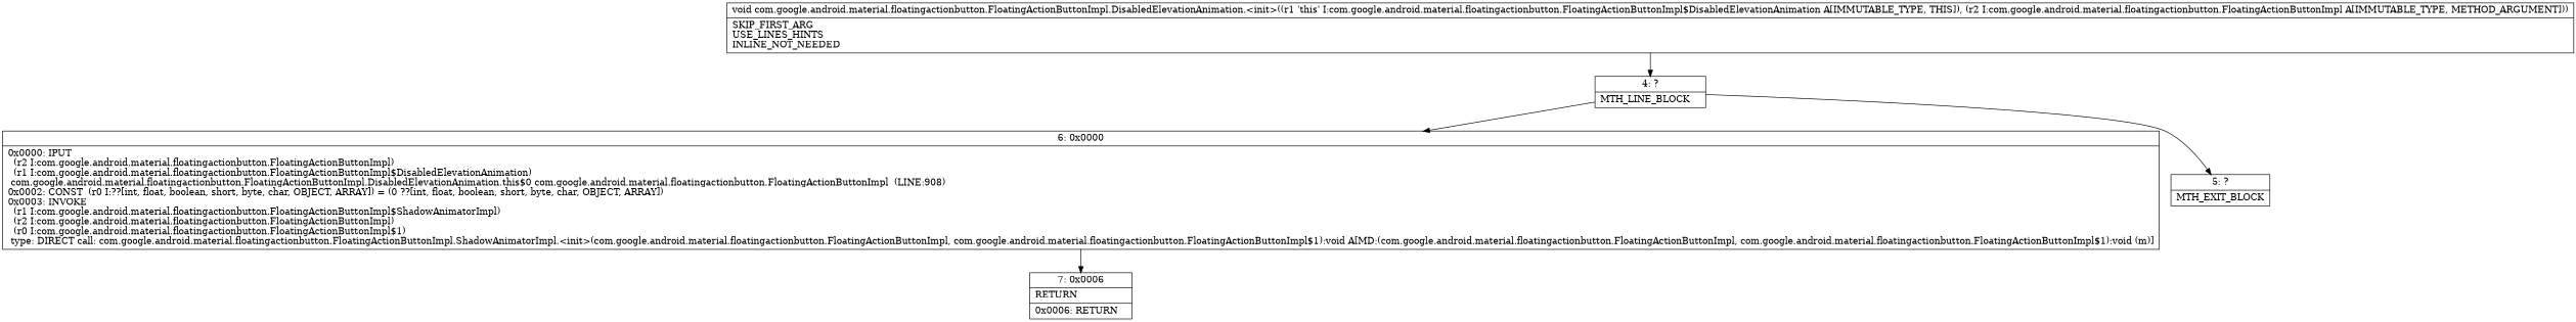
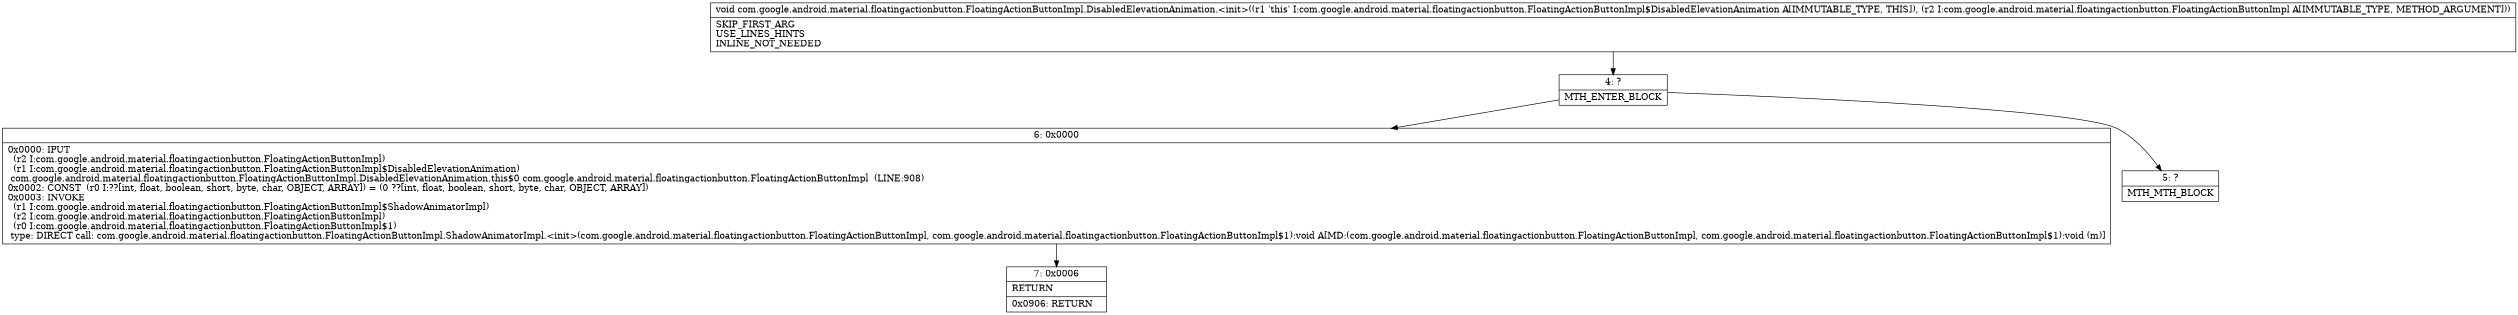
  digraph {
    node [shape=record]
-   n1 [label="{4\:\ ?|MTH_LINE_BLOCK\l}"]
+   n1 [label="{4\:\ ?|MTH_ENTER_BLOCK\l}"]
    n2 [label="{6\:\ 0x0000|0x0000: IPUT  \l  (r2 I:com.google.android.material.floatingactionbutton.FloatingActionButtonImpl)\l  (r1 I:com.google.android.material.floatingactionbutton.FloatingActionButtonImpl$DisabledElevationAnimation)\l com.google.android.material.floatingactionbutton.FloatingActionButtonImpl.DisabledElevationAnimation.this$0 com.google.android.material.floatingactionbutton.FloatingActionButtonImpl  (LINE:908)\l0x0002: CONST  (r0 I:??[int, float, boolean, short, byte, char, OBJECT, ARRAY]) = (0 ??[int, float, boolean, short, byte, char, OBJECT, ARRAY]) \l0x0003: INVOKE  \l  (r1 I:com.google.android.material.floatingactionbutton.FloatingActionButtonImpl$ShadowAnimatorImpl)\l  (r2 I:com.google.android.material.floatingactionbutton.FloatingActionButtonImpl)\l  (r0 I:com.google.android.material.floatingactionbutton.FloatingActionButtonImpl$1)\l type: DIRECT call: com.google.android.material.floatingactionbutton.FloatingActionButtonImpl.ShadowAnimatorImpl.\<init\>(com.google.android.material.floatingactionbutton.FloatingActionButtonImpl, com.google.android.material.floatingactionbutton.FloatingActionButtonImpl$1):void A[MD:(com.google.android.material.floatingactionbutton.FloatingActionButtonImpl, com.google.android.material.floatingactionbutton.FloatingActionButtonImpl$1):void (m)]\l}"]
-   n3 [label="{5\:\ ?|MTH_EXIT_BLOCK\l}"]
-   n4 [label="{7\:\ 0x0006|RETURN\l|0x0006: RETURN   \l}"]
+   n3 [label="{5\:\ ?|MTH_MTH_BLOCK\l}"]
+   n4 [label="{7\:\ 0x0006|RETURN\l|0x0906: RETURN   \l}"]
    n5 [label="{void com.google.android.material.floatingactionbutton.FloatingActionButtonImpl.DisabledElevationAnimation.\<init\>((r1 'this' I:com.google.android.material.floatingactionbutton.FloatingActionButtonImpl$DisabledElevationAnimation A[IMMUTABLE_TYPE, THIS]), (r2 I:com.google.android.material.floatingactionbutton.FloatingActionButtonImpl A[IMMUTABLE_TYPE, METHOD_ARGUMENT]))  | SKIP_FIRST_ARG\lUSE_LINES_HINTS\lINLINE_NOT_NEEDED\l}"]
    n1 -> n2
    n1 -> n3
    n2 -> n4
    n5 -> n1
  }
